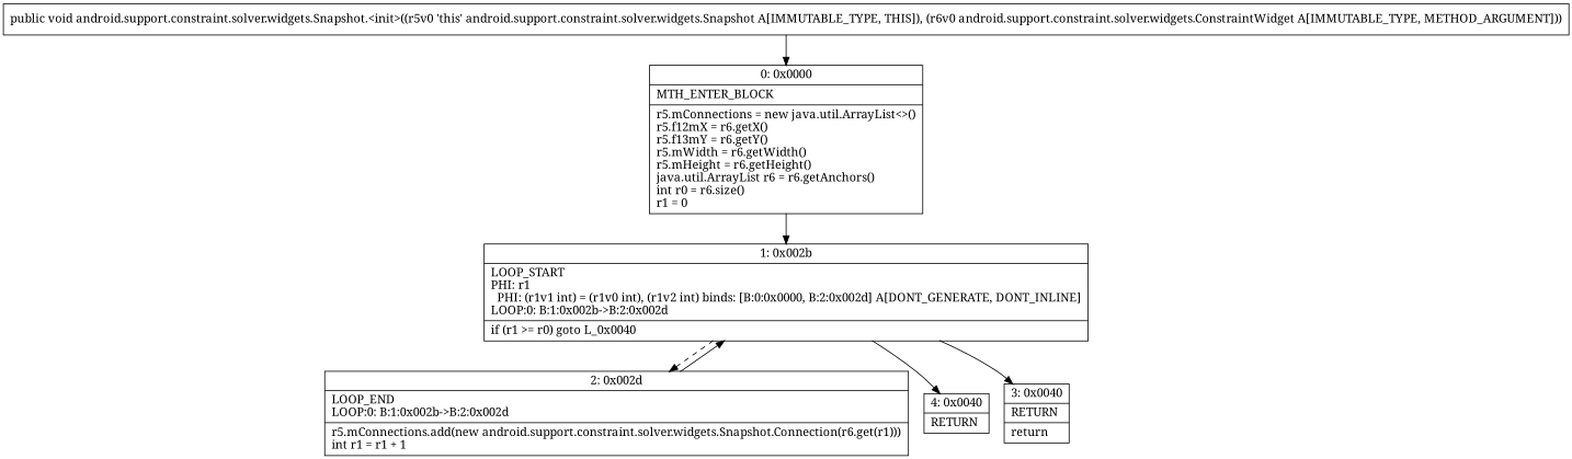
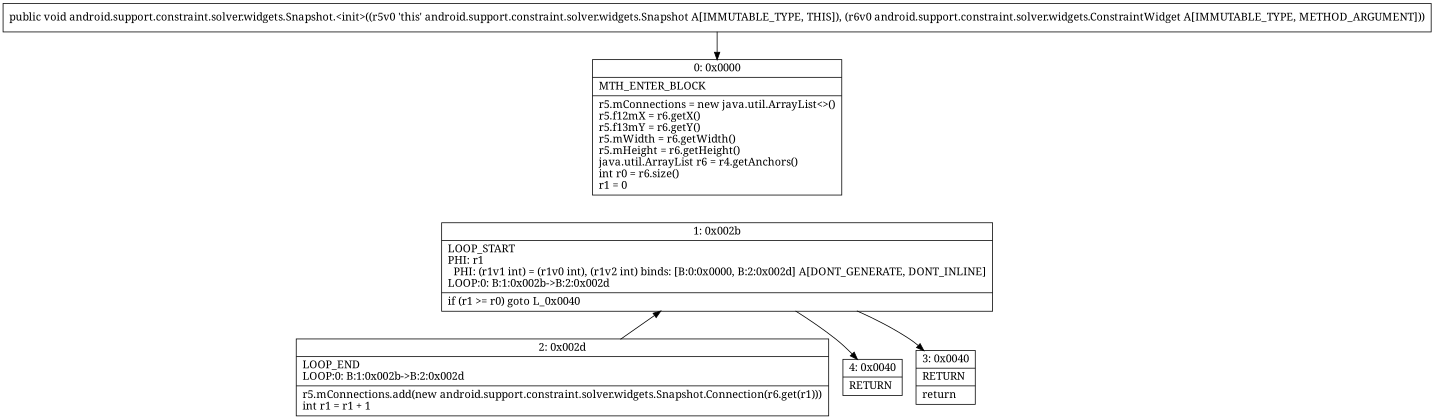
  digraph {
    fontname="Noto Serif"
    node [fontname="Noto Serif" shape=record]
    edge [fontname="Noto Serif"]
-   n1 [label="{0\:\ 0x0000|MTH_ENTER_BLOCK\l|r5.mConnections = new java.util.ArrayList\<\>()\lr5.f12mX = r6.getX()\lr5.f13mY = r6.getY()\lr5.mWidth = r6.getWidth()\lr5.mHeight = r6.getHeight()\ljava.util.ArrayList r6 = r6.getAnchors()\lint r0 = r6.size()\lr1 = 0\l}"]
+   n1 [label="{0\:\ 0x0000|MTH_ENTER_BLOCK\l|r5.mConnections = new java.util.ArrayList\<\>()\lr5.f12mX = r6.getX()\lr5.f13mY = r6.getY()\lr5.mWidth = r6.getWidth()\lr5.mHeight = r6.getHeight()\ljava.util.ArrayList r6 = r4.getAnchors()\lint r0 = r6.size()\lr1 = 0\l}"]
    n2 [label="{1\:\ 0x002b|LOOP_START\lPHI: r1 \l  PHI: (r1v1 int) = (r1v0 int), (r1v2 int) binds: [B:0:0x0000, B:2:0x002d] A[DONT_GENERATE, DONT_INLINE]\lLOOP:0: B:1:0x002b\-\>B:2:0x002d\l|if (r1 \>= r0) goto L_0x0040\l}"]
    n3 [label="{2\:\ 0x002d|LOOP_END\lLOOP:0: B:1:0x002b\-\>B:2:0x002d\l|r5.mConnections.add(new android.support.constraint.solver.widgets.Snapshot.Connection(r6.get(r1)))\lint r1 = r1 + 1\l}"]
    n4 [label="{4\:\ 0x0040|RETURN\l}"]
    n5 [label="{3\:\ 0x0040|RETURN\l|return\l}"]
    n6 [label="{public void android.support.constraint.solver.widgets.Snapshot.\<init\>((r5v0 'this' android.support.constraint.solver.widgets.Snapshot A[IMMUTABLE_TYPE, THIS]), (r6v0 android.support.constraint.solver.widgets.ConstraintWidget A[IMMUTABLE_TYPE, METHOD_ARGUMENT])) }"]
-   n1 -> n2
-   n2 -> n3 [style=dashed]
    n2 -> n4
    n2 -> n5
    n3 -> n2
    n6 -> n1
  }
